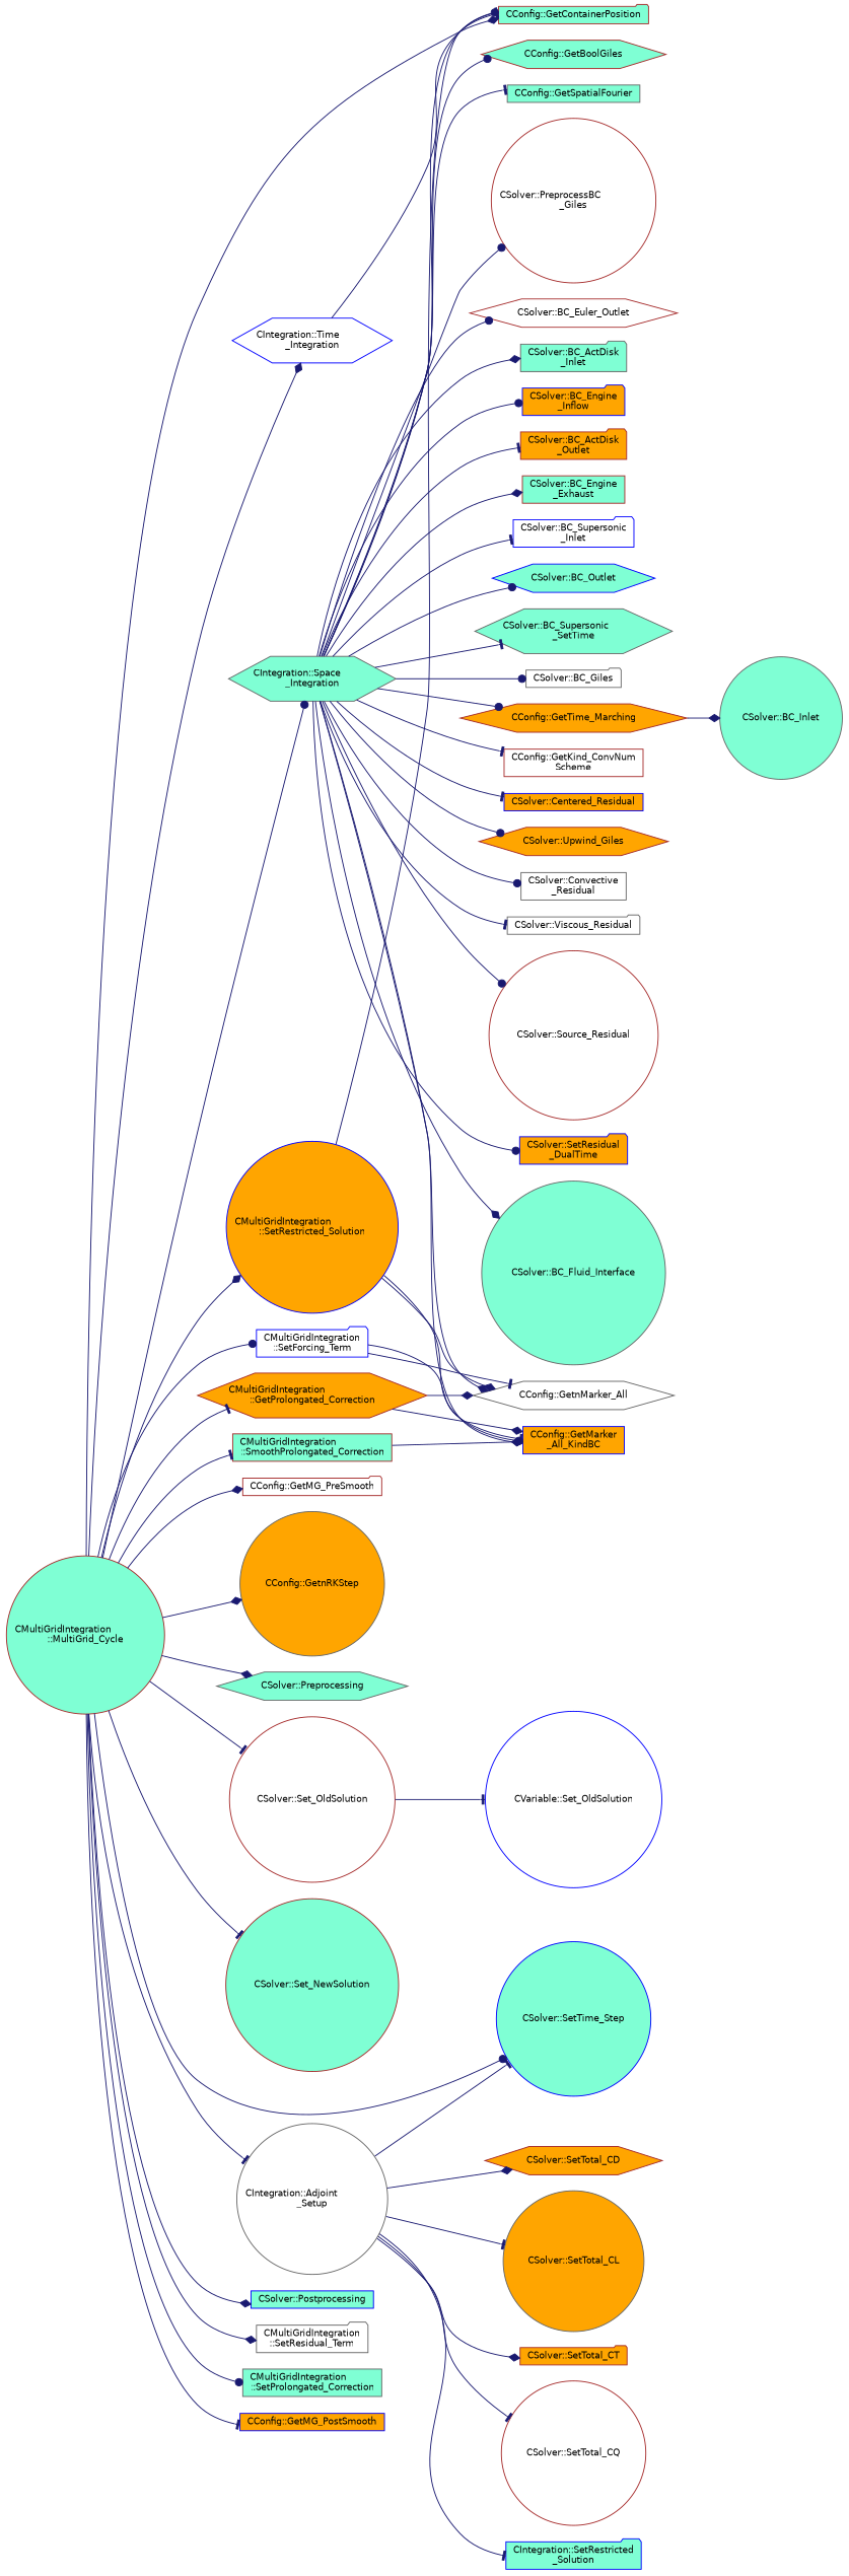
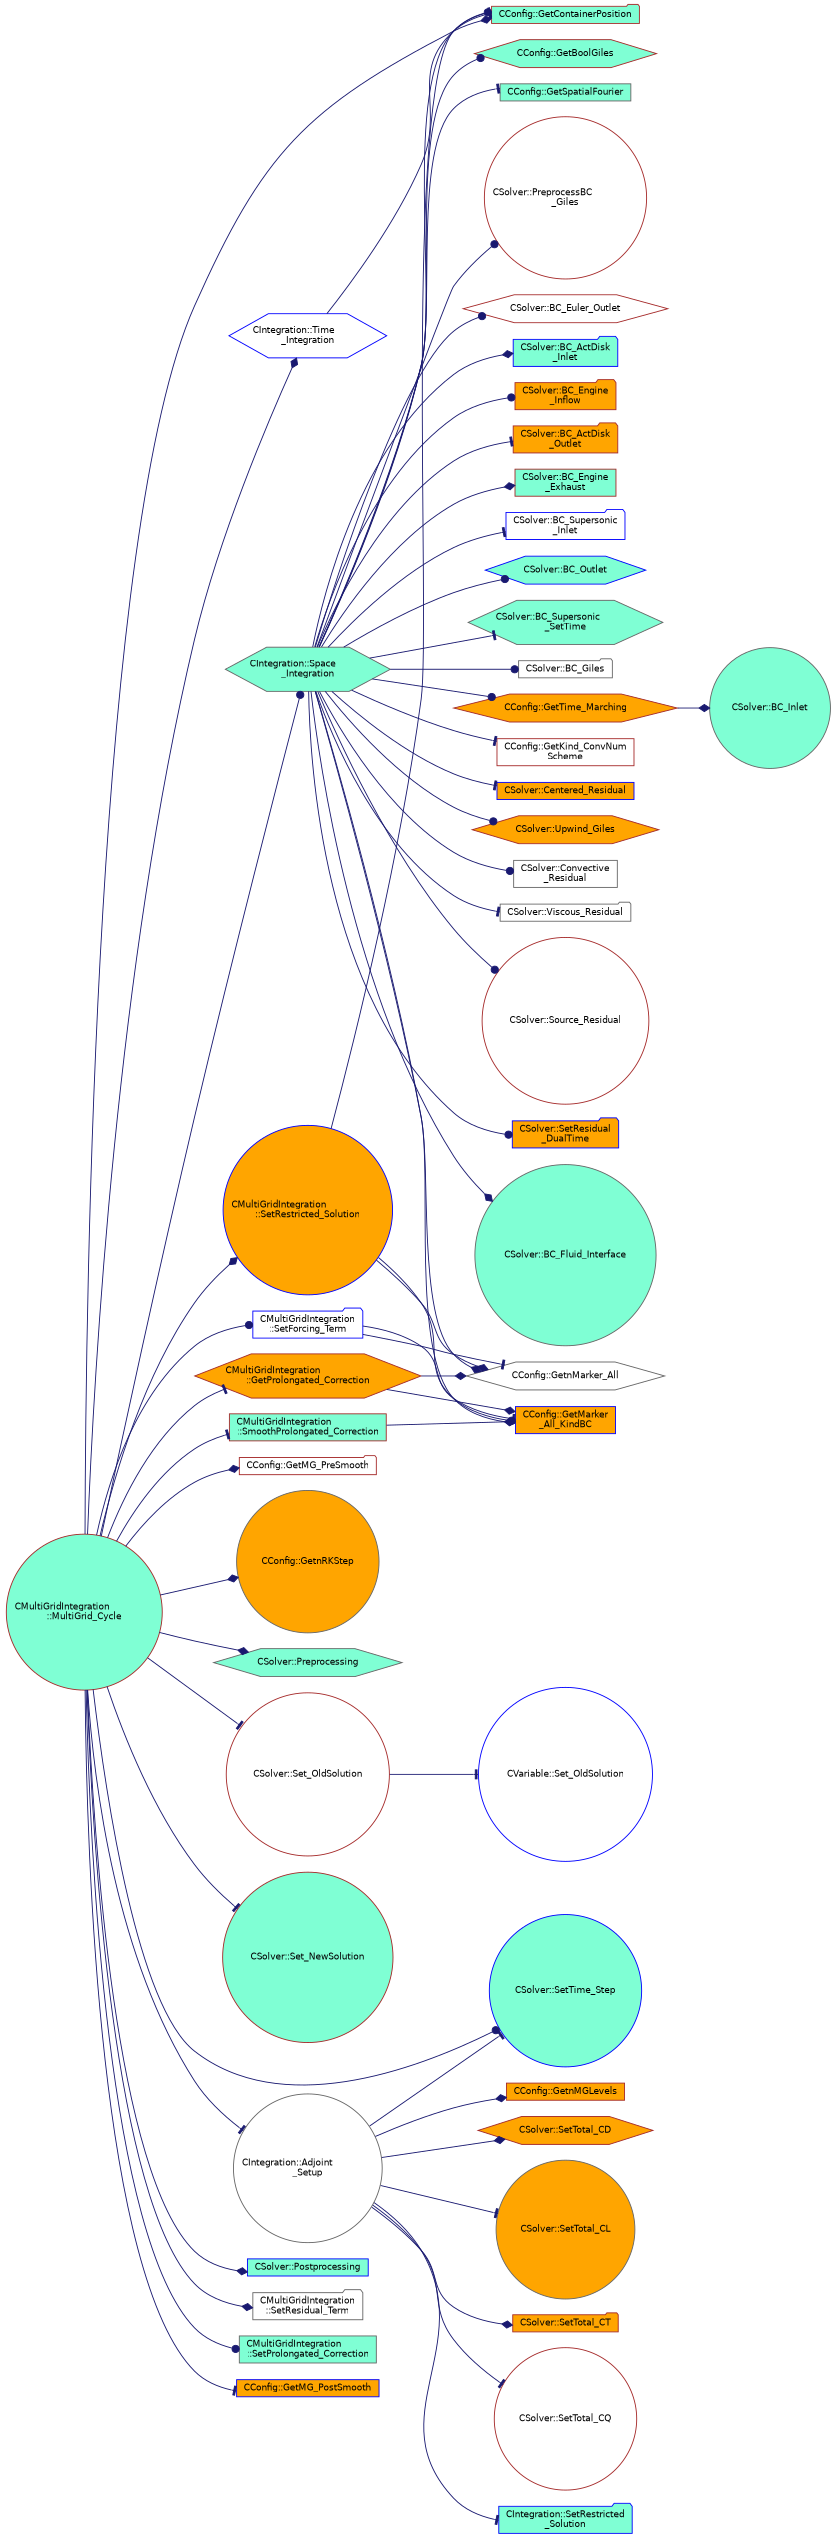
  digraph {
    rankdir=LR
    node [color=brown fillcolor=aquamarine fontname=Helvetica fontsize=10 shape=circle style=filled]
    edge [arrowhead=tee color=midnightblue fontname=Helvetica fontsize=10 labelfontname=Helvetica labelfontsize=10 style=solid]
    n1 [fontcolor=black height=0.2 label="CMultiGridIntegration\l::MultiGrid_Cycle" width=0.4]
    n2 [height=0.2 label="CConfig::GetContainerPosition" shape=folder width=0.4]
    n3 [fillcolor=white height=0.2 label="CConfig::GetMG_PreSmooth" shape=folder width=0.4]
    n4 [color=gray40 fillcolor=orange height=0.2 label="CConfig::GetnRKStep" width=0.4]
    n5 [color=gray40 height=0.2 label="CSolver::Preprocessing" shape=hexagon width=0.4]
    n6 [fillcolor=white height=0.2 label="CSolver::Set_OldSolution" width=0.4]
    n7 [height=0.2 label="CSolver::Set_NewSolution" width=0.4]
    n8 [color=blue height=0.2 label="CSolver::SetTime_Step" width=0.4]
    n9 [color=gray40 fillcolor=white height=0.2 label="CIntegration::Adjoint\l_Setup" width=0.4]
    n10 [color=gray40 height=0.2 label="CIntegration::Space\l_Integration" shape=hexagon width=0.4]
    n11 [color=blue fillcolor=white height=0.2 label="CIntegration::Time\l_Integration" shape=hexagon width=0.4]
    n12 [color=blue height=0.2 label="CSolver::Postprocessing" shape=box width=0.4]
    n13 [color=gray40 fillcolor=white height=0.2 label="CMultiGridIntegration\l::SetResidual_Term" shape=folder width=0.4]
    n14 [color=blue fillcolor=orange height=0.2 label="CMultiGridIntegration\l::SetRestricted_Solution" width=0.4]
    n15 [color=blue fillcolor=white height=0.2 label="CMultiGridIntegration\l::SetForcing_Term" shape=folder width=0.4]
    n16 [fillcolor=orange height=0.2 label="CMultiGridIntegration\l::GetProlongated_Correction" shape=hexagon width=0.4]
    n17 [height=0.2 label="CMultiGridIntegration\l::SmoothProlongated_Correction" shape=box width=0.4]
    n18 [color=gray40 height=0.2 label="CMultiGridIntegration\l::SetProlongated_Correction" shape=box width=0.4]
    n19 [color=blue fillcolor=orange height=0.2 label="CConfig::GetMG_PostSmooth" shape=box width=0.4]
    n20 [color=blue fillcolor=white height=0.2 label="CVariable::Set_OldSolution" width=0.4]
+   n21 [fillcolor=orange height=0.2 label="CConfig::GetnMGLevels" shape=box width=0.4]
    n22 [fillcolor=orange height=0.2 label="CSolver::SetTotal_CD" shape=hexagon width=0.4]
    n23 [color=gray40 fillcolor=orange height=0.2 label="CSolver::SetTotal_CL" width=0.4]
    n24 [fillcolor=orange height=0.2 label="CSolver::SetTotal_CT" shape=folder width=0.4]
    n25 [fillcolor=white height=0.2 label="CSolver::SetTotal_CQ" width=0.4]
    n26 [color=blue height=0.2 label="CIntegration::SetRestricted\l_Solution" shape=folder width=0.4]
    n27 [fillcolor=orange height=0.2 label="CConfig::GetTime_Marching" shape=hexagon width=0.4]
    n28 [fillcolor=white height=0.2 label="CConfig::GetKind_ConvNum\lScheme" shape=box width=0.4]
    n29 [color=blue fillcolor=orange height=0.2 label="CSolver::Centered_Residual" shape=box width=0.4]
    n30 [fillcolor=orange height=0.2 label="CSolver::Upwind_Giles" shape=hexagon width=0.4]
    n31 [color=gray40 fillcolor=white height=0.2 label="CSolver::Convective\l_Residual" shape=box width=0.4]
    n32 [color=gray40 fillcolor=white height=0.2 label="CSolver::Viscous_Residual" shape=folder width=0.4]
    n33 [fillcolor=white height=0.2 label="CSolver::Source_Residual" width=0.4]
    n34 [color=blue fillcolor=orange height=0.2 label="CSolver::SetResidual\l_DualTime" shape=folder width=0.4]
    n35 [color=gray40 height=0.2 label="CSolver::BC_Fluid_Interface" width=0.4]
    n36 [height=0.2 label="CConfig::GetBoolGiles" shape=hexagon width=0.4]
    n37 [color=gray40 height=0.2 label="CConfig::GetSpatialFourier" shape=box width=0.4]
    n38 [fillcolor=white height=0.2 label="CSolver::PreprocessBC\l_Giles" width=0.4]
    n39 [color=gray40 fillcolor=white height=0.2 label="CConfig::GetnMarker_All" shape=hexagon width=0.4]
    n40 [color=blue fillcolor=orange height=0.2 label="CConfig::GetMarker\l_All_KindBC" shape=box width=0.4]
    n41 [fillcolor=white height=0.2 label="CSolver::BC_Euler_Outlet" shape=hexagon width=0.4]
-   n42 [color=gray40 height=0.2 label="CSolver::BC_ActDisk\l_Inlet" shape=folder width=0.4]
-   n43 [color=blue fillcolor=orange height=0.2 label="CSolver::BC_Engine\l_Inflow" shape=folder width=0.4]
+   n42 [color=blue height=0.2 label="CSolver::BC_ActDisk\l_Inlet" shape=folder width=0.4]
+   n43 [fillcolor=orange height=0.2 label="CSolver::BC_Engine\l_Inflow" shape=folder width=0.4]
    n44 [fillcolor=orange height=0.2 label="CSolver::BC_ActDisk\l_Outlet" shape=folder width=0.4]
    n45 [height=0.2 label="CSolver::BC_Engine\l_Exhaust" shape=box width=0.4]
    n46 [color=blue fillcolor=white height=0.2 label="CSolver::BC_Supersonic\l_Inlet" shape=folder width=0.4]
    n47 [color=blue height=0.2 label="CSolver::BC_Outlet" shape=hexagon width=0.4]
    n48 [color=gray40 height=0.2 label="CSolver::BC_Supersonic\l_SetTime" shape=hexagon width=0.4]
    n49 [color=gray40 fillcolor=white height=0.2 label="CSolver::BC_Giles" shape=folder width=0.4]
    n50 [color=gray40 height=0.2 label="CSolver::BC_Inlet" width=0.4]
    n1 -> n2 [arrowhead=diamond]
    n1 -> n3 [arrowhead=diamond]
    n1 -> n4 [arrowhead=diamond]
    n1 -> n5 [arrowhead=diamond]
    n1 -> n6
    n1 -> n7
    n1 -> n8 [arrowhead=dot]
    n1 -> n9
    n1 -> n10 [arrowhead=dot]
    n1 -> n11 [arrowhead=diamond]
    n1 -> n12 [arrowhead=diamond]
    n1 -> n13 [arrowhead=diamond]
    n1 -> n14 [arrowhead=diamond]
    n1 -> n15 [arrowhead=dot]
    n1 -> n16
    n1 -> n17
    n1 -> n18 [arrowhead=dot]
    n1 -> n19
    n6 -> n20
    n9 -> n8
+   n9 -> n21 [arrowhead=diamond]
    n9 -> n22 [arrowhead=diamond]
    n9 -> n23
    n9 -> n24 [arrowhead=diamond]
    n9 -> n25
    n9 -> n26
    n10 -> n2
    n10 -> n27 [arrowhead=dot]
    n10 -> n28
    n10 -> n29
    n10 -> n30 [arrowhead=dot]
    n10 -> n31 [arrowhead=dot]
    n10 -> n32
    n10 -> n33 [arrowhead=dot]
    n10 -> n34 [arrowhead=dot]
    n10 -> n35 [arrowhead=diamond]
    n10 -> n36 [arrowhead=dot]
    n10 -> n37
    n10 -> n38 [arrowhead=dot]
    n10 -> n39 [arrowhead=diamond]
    n10 -> n40 [arrowhead=diamond]
    n10 -> n41 [arrowhead=dot]
    n10 -> n42 [arrowhead=diamond]
    n10 -> n43 [arrowhead=dot]
    n10 -> n44
    n10 -> n45 [arrowhead=diamond]
    n10 -> n46
    n10 -> n47 [arrowhead=dot]
    n10 -> n48
    n10 -> n49 [arrowhead=dot]
    n11 -> n2
    n14 -> n2 [arrowhead=dot]
    n14 -> n39 [arrowhead=diamond]
    n14 -> n40 [arrowhead=dot]
    n15 -> n39
    n15 -> n40
    n16 -> n39 [arrowhead=diamond]
    n16 -> n40 [arrowhead=diamond]
    n17 -> n40 [arrowhead=diamond]
    n27 -> n50 [arrowhead=diamond]
  }
